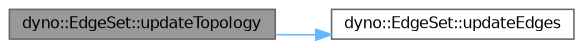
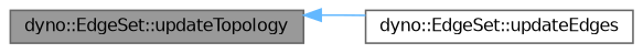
  digraph {
    rankdir=LR
    node [fontname=Helvetica fontsize=10 shape=box style=filled]
    n1 [color=gray40 fillcolor=grey60 fontcolor=black height=0.2 label="dyno::EdgeSet::updateTopology" width=0.4]
    n2 [color=grey40 fillcolor=white height=0.2 label="dyno::EdgeSet::updateEdges" width=0.4]
-   n1 -> n2 [color=steelblue1 fontname=Helvetica fontsize=10 labelfontname=Helvetica labelfontsize=10 style=solid]
+   n2 -> n1 [color=steelblue1 fontname=Helvetica fontsize=10 labelfontname=Helvetica labelfontsize=10 style=solid]
  }
